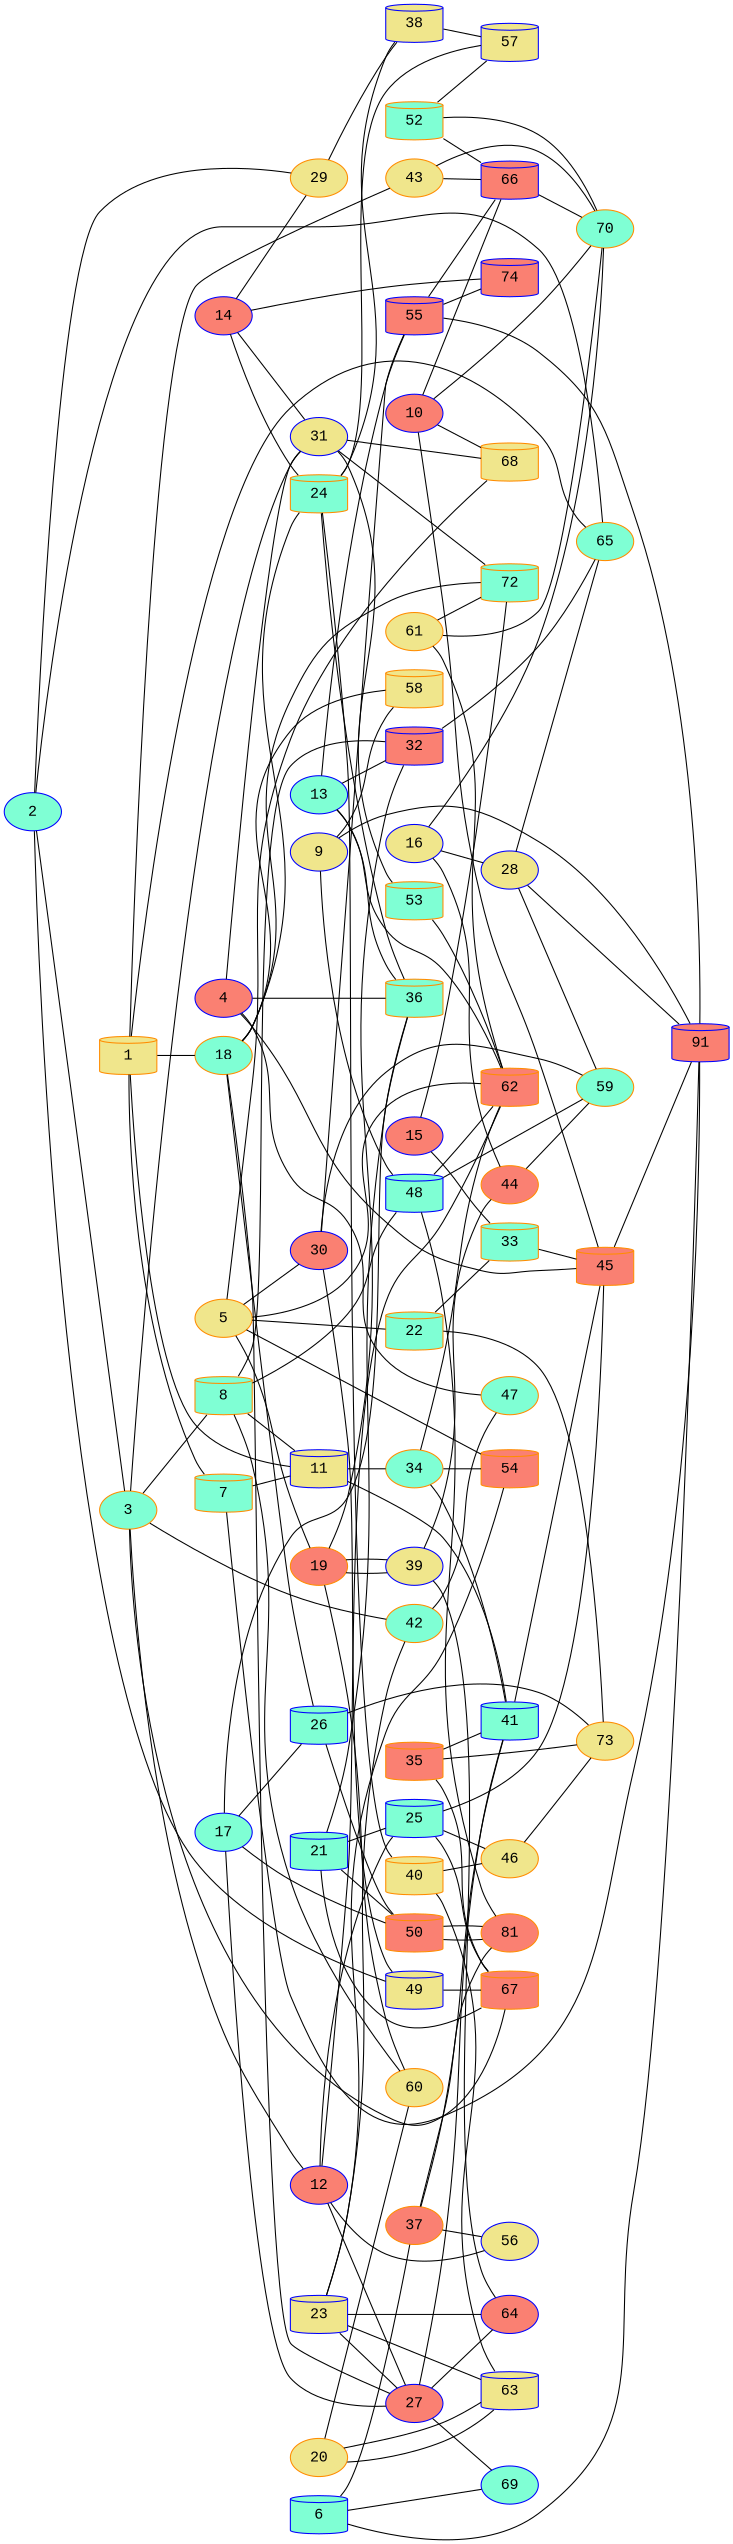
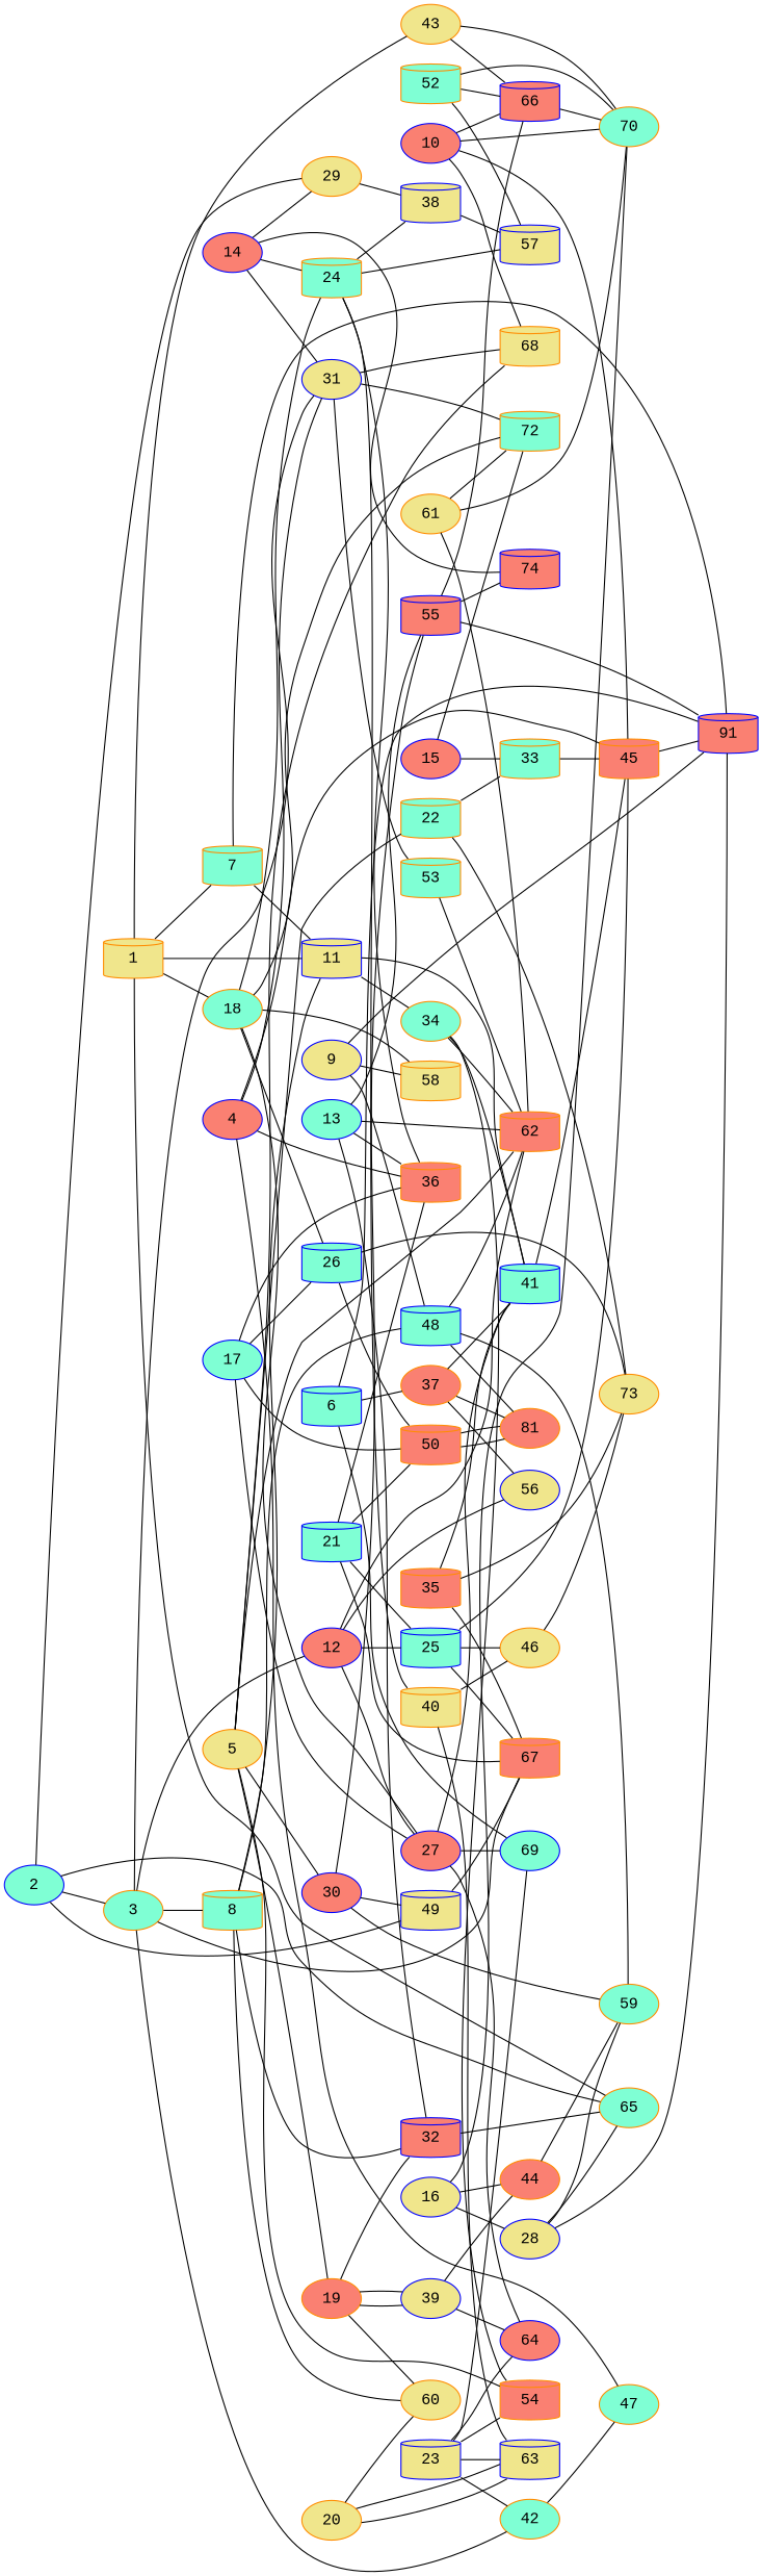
  graph {
    fontname="Liberation Mono"
    rankdir=LR
    node [color=darkorange fillcolor=aquamarine fontname="Liberation Mono" shape=ellipse style=filled]
    edge [fontname="Liberation Mono"]
    1 [fillcolor=khaki shape=cylinder]
    7 [shape=cylinder]
    11 [color=blue fillcolor=khaki shape=cylinder]
    18
    43 [fillcolor=khaki]
    65
    n7 [color=blue fillcolor=salmon label=91 shape=cylinder]
    34
    41 [color=blue shape=cylinder]
    58 [fillcolor=khaki shape=cylinder]
    27 [color=blue fillcolor=salmon]
    24 [shape=cylinder]
    72 [shape=cylinder]
    26 [color=blue shape=cylinder]
    66 [color=blue fillcolor=salmon shape=cylinder]
    70
    2 [color=blue]
    3
    29 [fillcolor=khaki]
    49 [color=blue fillcolor=khaki shape=cylinder]
    8 [shape=cylinder]
    12 [color=blue fillcolor=salmon]
    31 [color=blue fillcolor=khaki]
    42
    67 [fillcolor=salmon shape=cylinder]
    38 [color=blue fillcolor=khaki shape=cylinder]
    32 [color=blue fillcolor=salmon shape=cylinder]
    48 [color=blue shape=cylinder]
    60 [fillcolor=khaki]
    62 [fillcolor=salmon shape=cylinder]
    25 [color=blue shape=cylinder]
    56 [color=blue fillcolor=khaki]
    68 [fillcolor=khaki shape=cylinder]
    53 [shape=cylinder]
    47
    4 [color=blue fillcolor=salmon]
-   36 [shape=cylinder]
+   36 [fillcolor=salmon shape=cylinder]
    45 [fillcolor=salmon shape=cylinder]
    5 [fillcolor=khaki]
    19 [fillcolor=salmon]
    22 [shape=cylinder]
    30 [color=blue fillcolor=salmon]
    54 [fillcolor=salmon shape=cylinder]
    39 [color=blue fillcolor=khaki]
    33 [shape=cylinder]
    73 [fillcolor=khaki]
    55 [color=blue fillcolor=salmon shape=cylinder]
    59
    6 [color=blue shape=cylinder]
    37 [fillcolor=salmon]
    69 [color=blue]
    n52 [fillcolor=salmon label=81]
    9 [color=blue fillcolor=khaki]
    10 [color=blue fillcolor=salmon]
    46 [fillcolor=khaki]
    64 [color=blue fillcolor=salmon]
    13 [color=blue]
    74 [color=blue fillcolor=salmon shape=cylinder]
    14 [color=blue fillcolor=salmon]
    40 [fillcolor=khaki shape=cylinder]
    57 [color=blue fillcolor=khaki shape=cylinder]
    15 [color=blue fillcolor=salmon]
    16 [color=blue fillcolor=khaki]
    28 [color=blue fillcolor=khaki]
    44 [fillcolor=salmon]
    17 [color=blue]
    50 [fillcolor=salmon shape=cylinder]
    20 [fillcolor=khaki]
    63 [color=blue fillcolor=khaki shape=cylinder]
    21 [color=blue shape=cylinder]
    23 [color=blue fillcolor=khaki shape=cylinder]
    35 [fillcolor=salmon shape=cylinder]
    52 [shape=cylinder]
    61 [fillcolor=khaki]
    1 -- 7
    1 -- 11
    1 -- 18
    1 -- 43
    1 -- 65
    7 -- 11
    7 -- n7
    11 -- 34
    11 -- 41
    18 -- 58
    18 -- 27
    18 -- 24
    18 -- 72
    18 -- 26
    43 -- 66
    43 -- 70
    34 -- 41
    34 -- 62
    34 -- 54
    41 -- 45
    27 -- 41
    27 -- 69
    27 -- 64
    24 -- 38
    24 -- 36
    24 -- 40
    24 -- 57
    26 -- 73
    26 -- 50
    66 -- 70
    2 -- 65
    2 -- 3
    2 -- 29
    2 -- 49
    3 -- 8
    3 -- 12
    3 -- 31
    3 -- 42
    3 -- 67
    29 -- 38
    49 -- 67
    8 -- 11
    8 -- 32
    8 -- 48
    8 -- 60
    12 -- 27
    12 -- 62
    12 -- 25
    12 -- 56
    31 -- 72
    31 -- 68
    31 -- 53
    42 -- 47
    38 -- 57
    32 -- 65
    48 -- 62
    48 -- 59
    48 -- n52
    25 -- 67
    25 -- 45
    25 -- 46
    53 -- 62
    4 -- 31
    4 -- 47
    4 -- 36
    4 -- 45
    45 -- n7
    5 -- 62
    5 -- 68
    5 -- 19
    5 -- 22
    5 -- 30
    5 -- 54
    19 -- 32
    19 -- 60
    19 -- 39
    19 -- 39
    22 -- 33
    22 -- 73
    30 -- 49
    30 -- 55
    30 -- 59
    39 -- 64
    39 -- 44
    33 -- 45
    55 -- n7
    55 -- 66
    55 -- 74
    6 -- n7
    6 -- 37
    6 -- 69
    37 -- 41
    37 -- 56
    37 -- n52
    9 -- n7
    9 -- 58
    9 -- 48
    10 -- 66
    10 -- 70
    10 -- 68
    10 -- 45
    46 -- 73
    13 -- 32
    13 -- 62
    13 -- 36
    13 -- 55
    14 -- 24
    14 -- 29
    14 -- 31
    14 -- 74
    40 -- 46
    40 -- 63
    15 -- 72
    15 -- 33
    16 -- 70
    16 -- 28
    16 -- 44
    28 -- 65
    28 -- n7
    28 -- 59
    44 -- 59
    17 -- 27
    17 -- 26
    17 -- 36
    17 -- 50
    50 -- n52
    50 -- n52
    20 -- 60
    20 -- 63
    20 -- 63
    21 -- 67
    21 -- 25
    21 -- 36
    21 -- 50
    23 -- 42
    23 -- 54
-   23 -- 27
+   23 -- 69
    23 -- 64
    23 -- 63
    35 -- 41
    35 -- 67
    35 -- 73
    52 -- 66
    52 -- 70
    52 -- 57
    61 -- 72
    61 -- 70
    61 -- 62
  }
